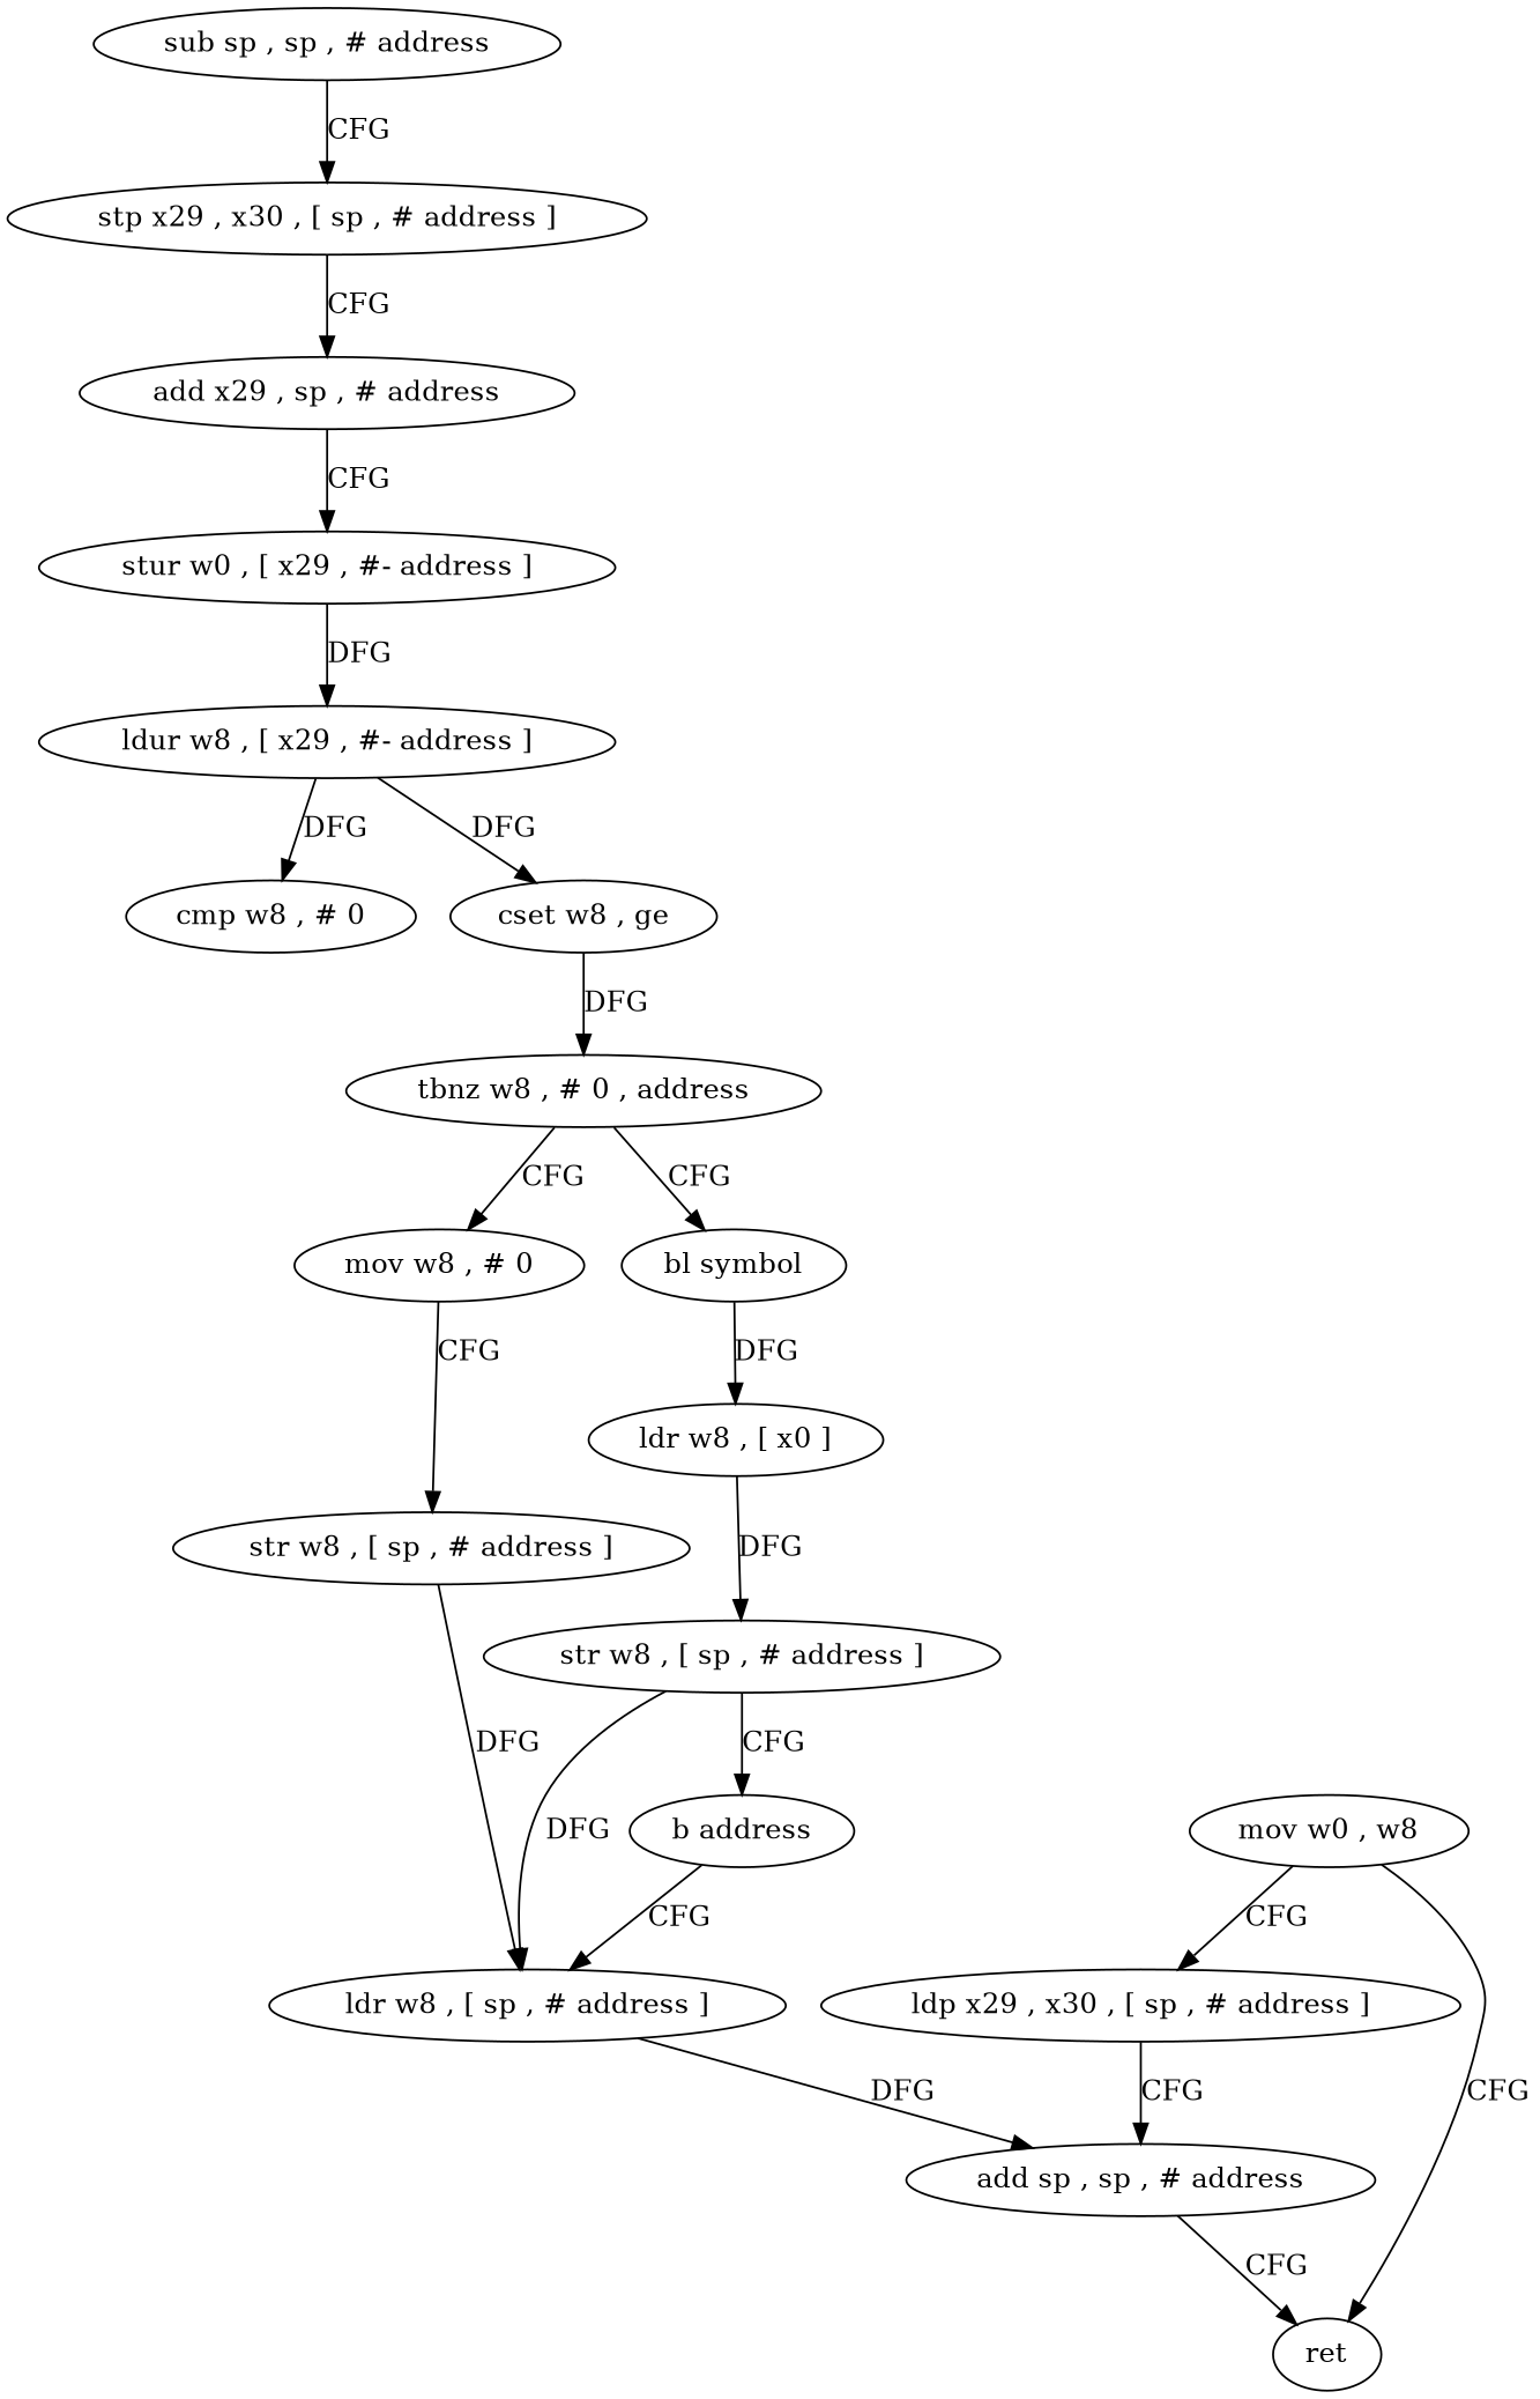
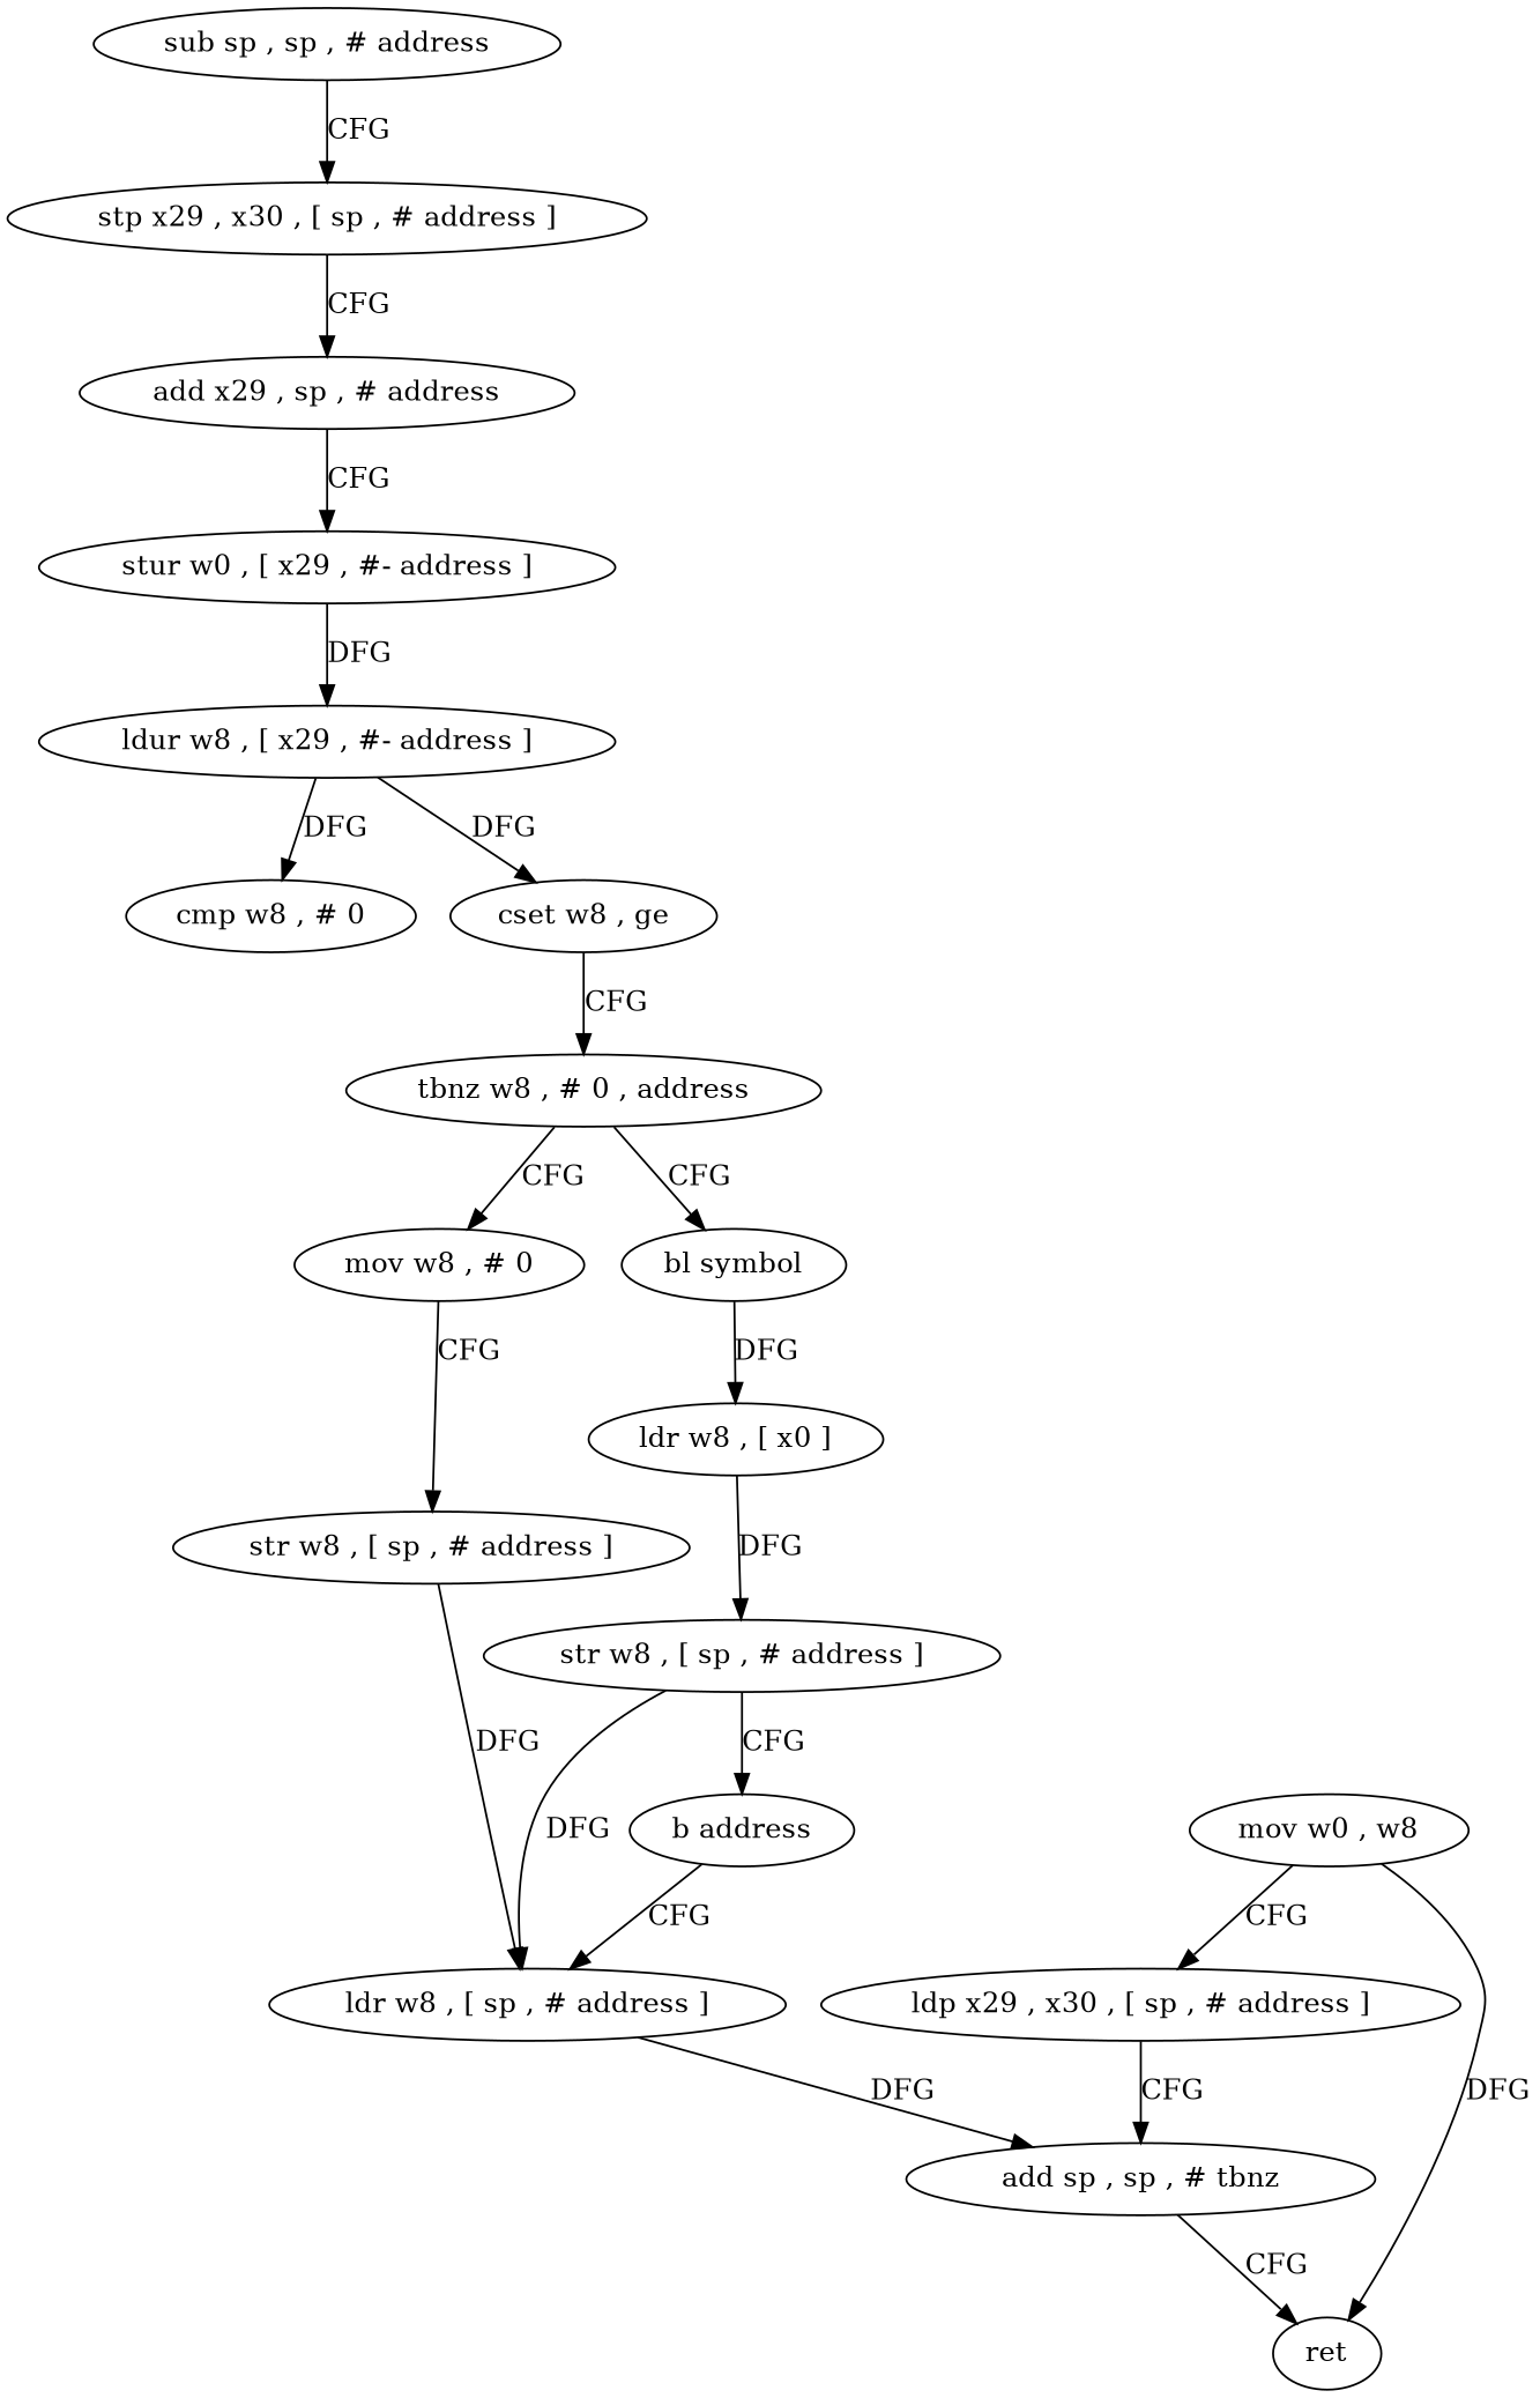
  digraph {
    n1 [label="sub sp , sp , # address"]
    n2 [label="stp x29 , x30 , [ sp , # address ]"]
    n3 [label="add x29 , sp , # address"]
    n4 [label="stur w0 , [ x29 , #- address ]"]
    n5 [label="ldur w8 , [ x29 , #- address ]"]
    n6 [label="cmp w8 , # 0"]
    n7 [label="cset w8 , ge"]
    n8 [label="tbnz w8 , # 0 , address"]
    n9 [label="mov w8 , # 0"]
    n10 [label="bl symbol"]
    n11 [label="str w8 , [ sp , # address ]"]
    n12 [label="ldr w8 , [ x0 ]"]
    n13 [label="ldr w8 , [ sp , # address ]"]
    n14 [label="str w8 , [ sp , # address ]"]
-   n15 [label="add sp , sp , # address"]
+   n15 [label="add sp , sp , # tbnz"]
    n16 [label="mov w0 , w8"]
    n17 [label="ldp x29 , x30 , [ sp , # address ]"]
    n18 [label=ret]
    n19 [label="b address"]
    n1 -> n2 [label=CFG]
    n2 -> n3 [label=CFG]
    n3 -> n4 [label=CFG]
    n4 -> n5 [label=DFG]
    n5 -> n6 [label=DFG]
    n5 -> n7 [label=DFG]
-   n7 -> n8 [label=DFG]
+   n7 -> n8 [label=CFG]
    n8 -> n9 [label=CFG]
    n8 -> n10 [label=CFG]
    n9 -> n11 [label=CFG]
    n10 -> n12 [label=DFG]
    n11 -> n13 [label=DFG]
    n12 -> n14 [label=DFG]
    n13 -> n15 [label=DFG]
    n14 -> n13 [label=DFG]
    n14 -> n19 [label=CFG]
    n15 -> n18 [label=CFG]
    n16 -> n17 [label=CFG]
-   n16 -> n18 [label=CFG]
+   n16 -> n18 [label=DFG]
    n17 -> n15 [label=CFG]
    n19 -> n13 [label=CFG]
  }
